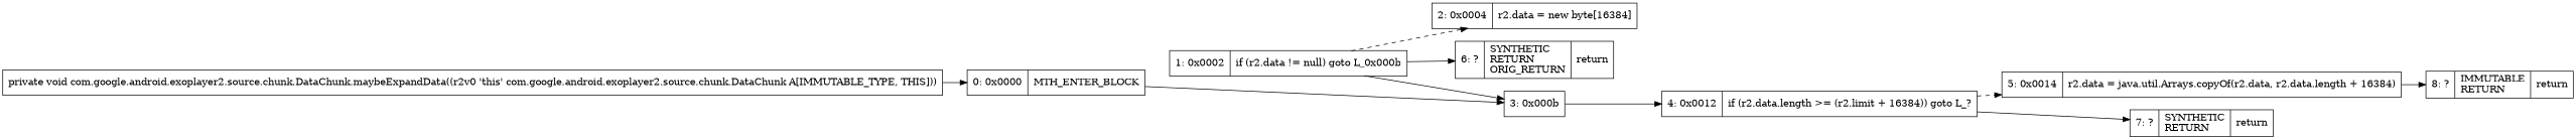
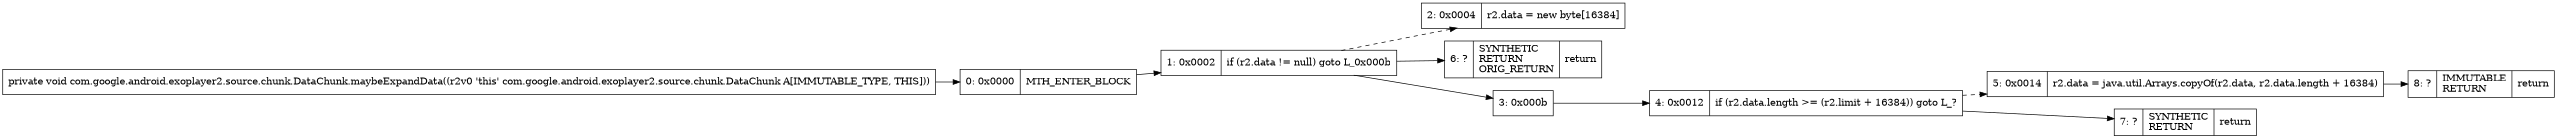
  digraph {
    rankdir=LR
    node [shape=record]
    n1 [label="{0\:\ 0x0000|MTH_ENTER_BLOCK\l}"]
    n2 [label="{1\:\ 0x0002|if (r2.data != null) goto L_0x000b\l}"]
    n3 [label="{2\:\ 0x0004|r2.data = new byte[16384]\l}"]
    n4 [label="{3\:\ 0x000b}"]
    n5 [label="{6\:\ ?|SYNTHETIC\lRETURN\lORIG_RETURN\l|return\l}"]
    n6 [label="{4\:\ 0x0012|if (r2.data.length \>= (r2.limit + 16384)) goto L_?\l}"]
    n7 [label="{5\:\ 0x0014|r2.data = java.util.Arrays.copyOf(r2.data, r2.data.length + 16384)\l}"]
    n8 [label="{7\:\ ?|SYNTHETIC\lRETURN\l|return\l}"]
    n9 [label="{8\:\ ?|IMMUTABLE\lRETURN\l|return\l}"]
    n10 [label="{private void com.google.android.exoplayer2.source.chunk.DataChunk.maybeExpandData((r2v0 'this' com.google.android.exoplayer2.source.chunk.DataChunk A[IMMUTABLE_TYPE, THIS])) }"]
-   n1 -> n4
+   n1 -> n2
    n2 -> n3 [style=dashed]
    n2 -> n4
    n2 -> n5
    n4 -> n6
    n6 -> n7 [style=dashed]
    n6 -> n8
    n7 -> n9
    n10 -> n1
  }
